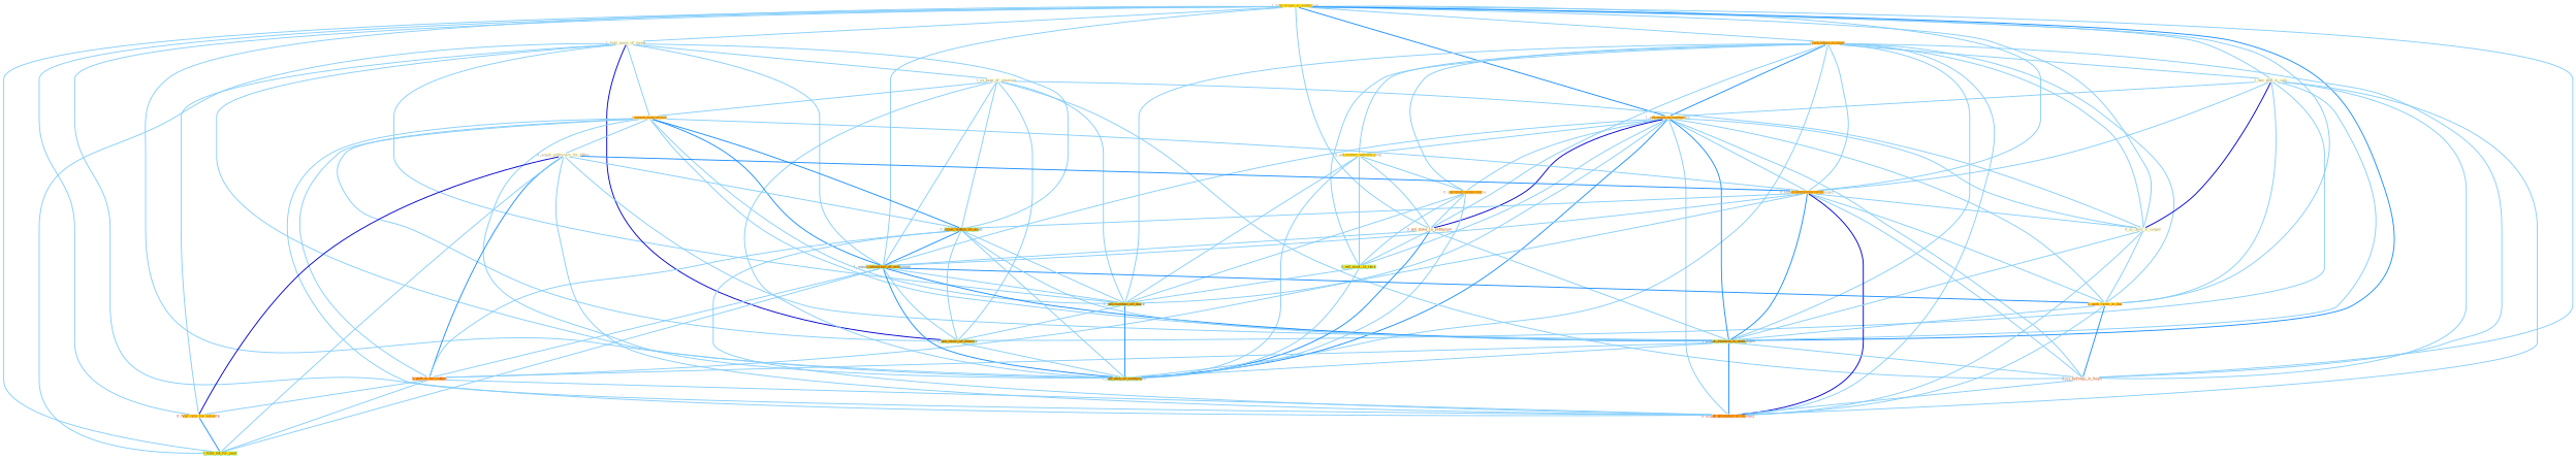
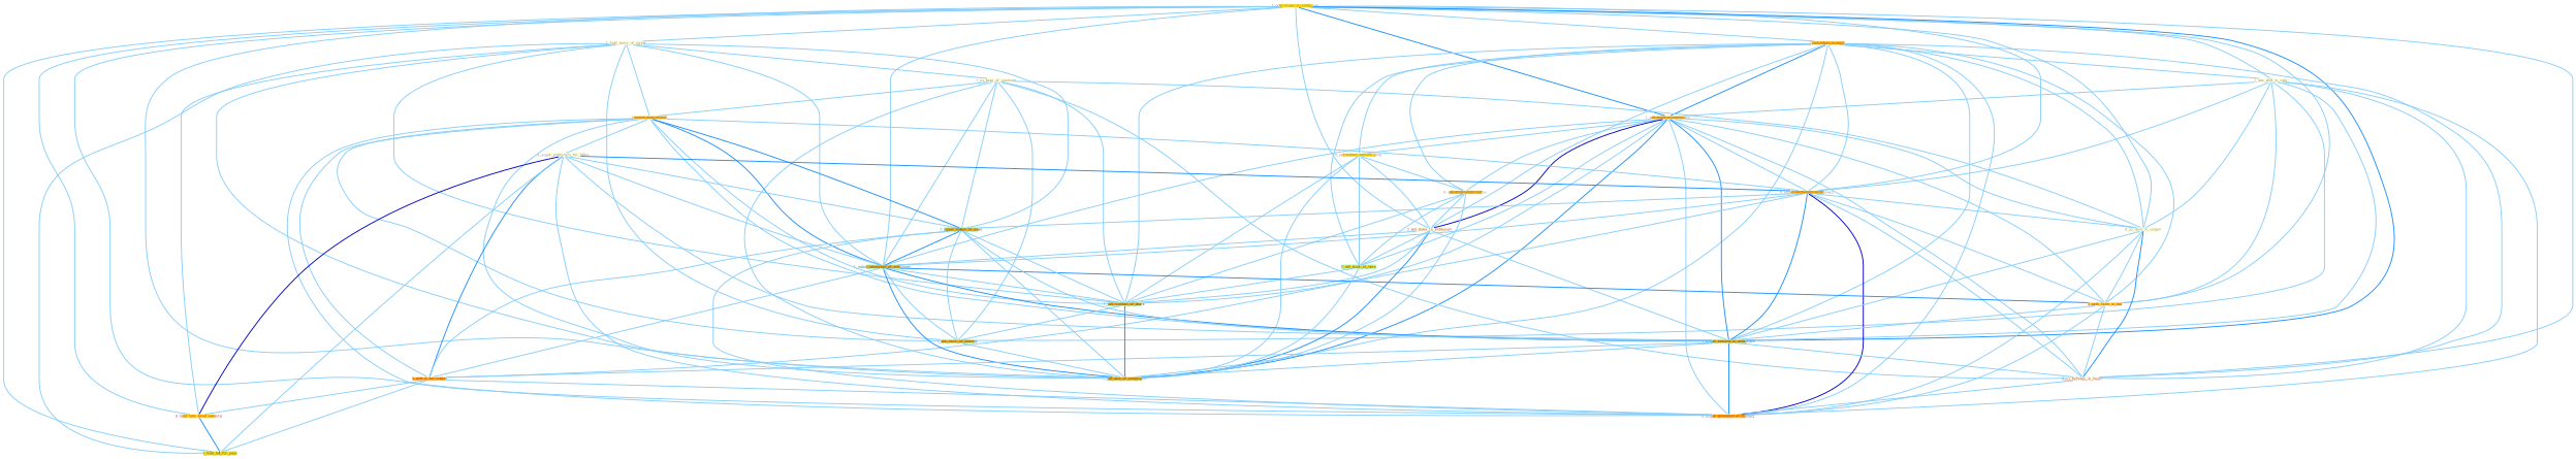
  graph {
    fontname=Ubuntu
    node [color="#ffffe0" fillcolor=orange fixedsize=true fontcolor="#8b7d6b" fontname=Ubuntu fontsize=4 shape=polygon style=filled]
    edge [color="#87cefa" fontname=Ubuntu w=1]
    "1_hold_major_in_entitynam " [fillcolor=gold height=.06 width=.5]
    "1_sell_billion_in_bond " [height=.06 width=.5]
    "1_see_shift_in_valu " [fillcolor=lightyellow height=.06 width=.5]
    "1_hold_some_of_invest " [fillcolor=lightyellow height=.06 width=.5]
    "1_sell_stake_in_entitynam " [height=.06 width=.5]
    "1_us_base_of_yearnum " [fillcolor=lightyellow height=.06 width=.5]
    "1_acquir_busi_of_unit " [height=.06 width=.5]
    "0_sell_institut_without_price " [fillcolor=gold height=.06 width=.5]
    "0_sell_drug_under_name " [height=.06 width=.5]
    "0_acquir_entitynam_for_billion " [fillcolor=lightyellow height=.06 width=.5]
    "0_acquir_entitynam_in_transact " [height=.06 width=.5]
    "0_sell_stake_to_entitynam " [fillcolor=lightyellow fontcolor="#b22222" height=.06 width=.5]
    "0_us_devic_in_surgeri " [fillcolor=lightyellow height=.06 width=.5]
    "0_seek_term_in_bid " [color="#fff0f5" fillcolor=gold fontcolor="#b22222" height=.06 width=.5]
    "0_us_techniqu_in_heart " [color="#fff0f5" fillcolor=lightyellow fontcolor="#b22222" height=.06 width=.5]
    n16 [color="#fff0f5" fontcolor="#b22222" height=.06 label="0_shift_it_for_million" width=.5]
-   "0_hold_rate_for_advertis " [color="#fff0f5" fillcolor=gold fontcolor="#b22222" height=.06 width=.5]
+   "0_hold_rate_for_advertis " [color="#fff0f5" fillcolor=gold fontcolor="#b22222" height=.06 width=.5 label="0_hold_rate_bond_advertis"]
    "0_acquir_laboratori_in_transact " [color="#fff0f5" fontcolor="#b22222" height=.06 width=.5]
    "1_acquir_laboratori_of_entitynam " [color="#BDFCC9" fontcolor="#2f4f4f" height=.06 width=.5]
    "1_acquir_interest_in_entitynam " [color="#BDFCC9" fontcolor="#2f4f4f" height=.06 width=.5]
    "1_hold_bill_for_year " [color="#BDFCC9" fillcolor=gold fontcolor="#2f4f4f" height=.06 width=.5]
    "1_sell_divis_of_entitynam " [color="#BDFCC9" fontcolor="#2f4f4f" height=.06 width=.5]
    "0_sell_stock_at_time " [color="#BDFCC9" fillcolor=gold fontcolor="#2f4f4f" height=.06 width=.5]
    "1_sell_number_of_share " [color="#BDFCC9" fontcolor="#2f4f4f" height=.06 width=.5]
    "1_see_reviv_of_interest " [color="#BDFCC9" fontcolor="#2f4f4f" height=.06 width=.5]
    "1_acquir_million_of_asset " [color="#BDFCC9" fontcolor="#2f4f4f" height=.06 width=.5]
    subgraph sub_1 {
      "1_hold_major_in_entitynam "
      "1_sell_billion_in_bond "
      "1_see_shift_in_valu "
      "1_hold_some_of_invest "
      "1_sell_stake_in_entitynam "
      "1_us_base_of_yearnum "
      "1_acquir_busi_of_unit "
      "0_sell_institut_without_price "
      "0_sell_drug_under_name "
      "0_acquir_entitynam_for_billion "
      "0_acquir_entitynam_in_transact "
      "0_sell_stake_to_entitynam "
      "0_us_devic_in_surgeri "
    }
    subgraph sub_2 {
      "0_seek_term_in_bid "
      "0_us_techniqu_in_heart "
      n16
      "0_hold_rate_for_advertis "
      "0_acquir_laboratori_in_transact "
    }
    "1_hold_major_in_entitynam " -- "1_sell_billion_in_bond "
    "1_hold_major_in_entitynam " -- "1_see_shift_in_valu "
    "1_hold_major_in_entitynam " -- "1_hold_some_of_invest "
    "1_hold_major_in_entitynam " -- "1_sell_stake_in_entitynam " [color="#1e90ff" w=2]
    "1_hold_major_in_entitynam " -- "0_acquir_entitynam_in_transact "
    "1_hold_major_in_entitynam " -- "0_sell_stake_to_entitynam "
    "1_hold_major_in_entitynam " -- "0_us_devic_in_surgeri "
    "1_hold_major_in_entitynam " -- "0_seek_term_in_bid "
    "1_hold_major_in_entitynam " -- "0_us_techniqu_in_heart "
    "1_hold_major_in_entitynam " -- "0_hold_rate_for_advertis "
    "1_hold_major_in_entitynam " -- "0_acquir_laboratori_in_transact "
    "1_hold_major_in_entitynam " -- "1_acquir_laboratori_of_entitynam "
    "1_hold_major_in_entitynam " -- "1_acquir_interest_in_entitynam " [color="#1e90ff" w=2]
    "1_hold_major_in_entitynam " -- "1_hold_bill_for_year "
    "1_hold_major_in_entitynam " -- "1_sell_divis_of_entitynam "
    "1_sell_billion_in_bond " -- "1_see_shift_in_valu "
    "1_sell_billion_in_bond " -- "1_sell_stake_in_entitynam " [color="#1e90ff" w=2]
    "1_sell_billion_in_bond " -- "0_sell_institut_without_price "
    "1_sell_billion_in_bond " -- "0_sell_drug_under_name "
    "1_sell_billion_in_bond " -- "0_acquir_entitynam_in_transact "
    "1_sell_billion_in_bond " -- "0_sell_stake_to_entitynam "
    "1_sell_billion_in_bond " -- "0_us_devic_in_surgeri "
    "1_sell_billion_in_bond " -- "0_seek_term_in_bid "
    "1_sell_billion_in_bond " -- "0_us_techniqu_in_heart "
    "1_sell_billion_in_bond " -- "0_acquir_laboratori_in_transact "
    "1_sell_billion_in_bond " -- "1_acquir_interest_in_entitynam "
    "1_sell_billion_in_bond " -- "1_sell_divis_of_entitynam "
    "1_sell_billion_in_bond " -- "0_sell_stock_at_time "
    "1_sell_billion_in_bond " -- "1_sell_number_of_share "
    "1_see_shift_in_valu " -- "1_sell_stake_in_entitynam "
    "1_see_shift_in_valu " -- "0_acquir_entitynam_in_transact "
-   "1_see_shift_in_valu " -- "0_us_devic_in_surgeri " [color="#0000cd"]
+   "1_see_shift_in_valu " -- "0_us_devic_in_surgeri "
    "1_see_shift_in_valu " -- "0_seek_term_in_bid "
    "1_see_shift_in_valu " -- "0_us_techniqu_in_heart "
    "1_see_shift_in_valu " -- "0_acquir_laboratori_in_transact "
    "1_see_shift_in_valu " -- "1_acquir_interest_in_entitynam "
    "1_see_shift_in_valu " -- "1_see_reviv_of_interest "
    "1_hold_some_of_invest " -- "1_us_base_of_yearnum "
    "1_hold_some_of_invest " -- "1_acquir_busi_of_unit "
    "1_hold_some_of_invest " -- "0_hold_rate_for_advertis "
    "1_hold_some_of_invest " -- "1_acquir_laboratori_of_entitynam "
    "1_hold_some_of_invest " -- "1_hold_bill_for_year "
    "1_hold_some_of_invest " -- "1_sell_divis_of_entitynam "
    "1_hold_some_of_invest " -- "1_sell_number_of_share "
-   "1_hold_some_of_invest " -- "1_see_reviv_of_interest " [color="#0000cd"]
+   "1_hold_some_of_invest " -- "1_see_reviv_of_interest "
    "1_hold_some_of_invest " -- "1_acquir_million_of_asset "
    "1_sell_stake_in_entitynam " -- "0_sell_institut_without_price "
    "1_sell_stake_in_entitynam " -- "0_sell_drug_under_name "
    "1_sell_stake_in_entitynam " -- "0_acquir_entitynam_in_transact "
    "1_sell_stake_in_entitynam " -- "0_sell_stake_to_entitynam " [color="#0000cd" w=3]
    "1_sell_stake_in_entitynam " -- "0_us_devic_in_surgeri "
    "1_sell_stake_in_entitynam " -- "0_seek_term_in_bid "
    "1_sell_stake_in_entitynam " -- "0_us_techniqu_in_heart "
    "1_sell_stake_in_entitynam " -- "0_acquir_laboratori_in_transact "
    "1_sell_stake_in_entitynam " -- "1_acquir_laboratori_of_entitynam "
    "1_sell_stake_in_entitynam " -- "1_acquir_interest_in_entitynam " [color="#1e90ff" w=2]
    "1_sell_stake_in_entitynam " -- "1_sell_divis_of_entitynam " [color="#1e90ff" w=2]
    "1_sell_stake_in_entitynam " -- "0_sell_stock_at_time "
    "1_sell_stake_in_entitynam " -- "1_sell_number_of_share "
    "1_us_base_of_yearnum " -- "1_acquir_busi_of_unit "
    "1_us_base_of_yearnum " -- "0_us_devic_in_surgeri "
    "1_us_base_of_yearnum " -- "0_us_techniqu_in_heart "
    "1_us_base_of_yearnum " -- "1_acquir_laboratori_of_entitynam "
    "1_us_base_of_yearnum " -- "1_sell_divis_of_entitynam "
    "1_us_base_of_yearnum " -- "1_sell_number_of_share "
    "1_us_base_of_yearnum " -- "1_see_reviv_of_interest "
    "1_us_base_of_yearnum " -- "1_acquir_million_of_asset "
    "1_acquir_busi_of_unit " -- "0_acquir_entitynam_for_billion "
    "1_acquir_busi_of_unit " -- "0_acquir_entitynam_in_transact "
    "1_acquir_busi_of_unit " -- n16
    "1_acquir_busi_of_unit " -- "0_acquir_laboratori_in_transact "
    "1_acquir_busi_of_unit " -- "1_acquir_laboratori_of_entitynam " [color="#1e90ff" w=2]
    "1_acquir_busi_of_unit " -- "1_acquir_interest_in_entitynam "
    "1_acquir_busi_of_unit " -- "1_sell_divis_of_entitynam "
    "1_acquir_busi_of_unit " -- "1_sell_number_of_share "
    "1_acquir_busi_of_unit " -- "1_see_reviv_of_interest "
    "1_acquir_busi_of_unit " -- "1_acquir_million_of_asset " [color="#1e90ff" w=2]
    "0_sell_institut_without_price " -- "0_sell_drug_under_name "
    "0_sell_institut_without_price " -- "0_sell_stake_to_entitynam "
    "0_sell_institut_without_price " -- "1_sell_divis_of_entitynam "
    "0_sell_institut_without_price " -- "0_sell_stock_at_time "
    "0_sell_institut_without_price " -- "1_sell_number_of_share "
    "0_sell_drug_under_name " -- "0_sell_stake_to_entitynam "
    "0_sell_drug_under_name " -- "1_sell_divis_of_entitynam "
    "0_sell_drug_under_name " -- "0_sell_stock_at_time "
    "0_sell_drug_under_name " -- "1_sell_number_of_share "
    "0_acquir_entitynam_for_billion " -- "0_acquir_entitynam_in_transact " [color="#1e90ff" w=2]
    "0_acquir_entitynam_for_billion " -- n16 [color="#1e90ff" w=2]
    "0_acquir_entitynam_for_billion " -- "0_hold_rate_for_advertis " [color="#0000cd"]
    "0_acquir_entitynam_for_billion " -- "0_acquir_laboratori_in_transact "
-   "1_hold_bill_for_year " -- "1_acquir_laboratori_of_entitynam "
+   "0_acquir_entitynam_for_billion " -- "1_acquir_laboratori_of_entitynam "
    "0_acquir_entitynam_for_billion " -- "1_acquir_interest_in_entitynam "
    "0_acquir_entitynam_for_billion " -- "1_hold_bill_for_year "
    "0_acquir_entitynam_for_billion " -- "1_acquir_million_of_asset "
    "0_acquir_entitynam_in_transact " -- "0_us_devic_in_surgeri "
    "0_acquir_entitynam_in_transact " -- "0_seek_term_in_bid "
    "0_acquir_entitynam_in_transact " -- "0_us_techniqu_in_heart "
    "0_acquir_entitynam_in_transact " -- n16
    "0_acquir_entitynam_in_transact " -- "0_acquir_laboratori_in_transact " [color="#0000cd" w=3]
    "0_acquir_entitynam_in_transact " -- "1_acquir_laboratori_of_entitynam "
    "0_acquir_entitynam_in_transact " -- "1_acquir_interest_in_entitynam " [color="#1e90ff" w=2]
    "0_acquir_entitynam_in_transact " -- "1_acquir_million_of_asset "
    "0_sell_stake_to_entitynam " -- "1_acquir_laboratori_of_entitynam "
    "0_sell_stake_to_entitynam " -- "1_acquir_interest_in_entitynam "
    "0_sell_stake_to_entitynam " -- "1_sell_divis_of_entitynam " [color="#1e90ff" w=2]
    "0_sell_stake_to_entitynam " -- "0_sell_stock_at_time "
+   "0_sell_stake_to_entitynam " -- "1_sell_number_of_share "
    "0_us_devic_in_surgeri " -- "0_seek_term_in_bid "
+   "0_us_devic_in_surgeri " -- "0_us_techniqu_in_heart " [color="#1e90ff" w=2]
    "0_us_devic_in_surgeri " -- "0_acquir_laboratori_in_transact "
    "0_us_devic_in_surgeri " -- "1_acquir_interest_in_entitynam "
-   "0_seek_term_in_bid " -- "0_us_techniqu_in_heart " [color="#1e90ff"]
+   "0_seek_term_in_bid " -- "0_us_techniqu_in_heart "
    "0_seek_term_in_bid " -- "0_acquir_laboratori_in_transact "
    "0_seek_term_in_bid " -- "1_acquir_interest_in_entitynam "
    "0_us_techniqu_in_heart " -- "0_acquir_laboratori_in_transact "
    n16 -- "0_hold_rate_for_advertis "
    n16 -- "0_acquir_laboratori_in_transact "
    n16 -- "1_hold_bill_for_year "
    "0_hold_rate_for_advertis " -- "1_hold_bill_for_year " [color="#1e90ff" w=2]
    "1_acquir_laboratori_of_entitynam " -- "0_seek_term_in_bid " [color="#1e90ff" w=2]
    "1_acquir_laboratori_of_entitynam " -- n16
    "1_acquir_laboratori_of_entitynam " -- "1_acquir_interest_in_entitynam " [color="#1e90ff" w=2]
    "1_acquir_laboratori_of_entitynam " -- "1_sell_divis_of_entitynam " [color="#1e90ff" w=2]
    "1_acquir_laboratori_of_entitynam " -- "1_sell_number_of_share "
    "1_acquir_laboratori_of_entitynam " -- "1_see_reviv_of_interest "
    "1_acquir_interest_in_entitynam " -- "0_us_techniqu_in_heart "
    "1_acquir_interest_in_entitynam " -- n16
    "1_acquir_interest_in_entitynam " -- "0_acquir_laboratori_in_transact " [color="#1e90ff" w=2]
    "1_acquir_interest_in_entitynam " -- "1_sell_divis_of_entitynam "
    "0_sell_stock_at_time " -- "1_sell_divis_of_entitynam "
    "0_sell_stock_at_time " -- "1_sell_number_of_share "
    "1_sell_number_of_share " -- "1_sell_divis_of_entitynam " [color="#1e90ff" w=2]
    "1_sell_number_of_share " -- "1_see_reviv_of_interest "
    "1_see_reviv_of_interest " -- "1_sell_divis_of_entitynam "
    "1_acquir_million_of_asset " -- n16
    "1_acquir_million_of_asset " -- "0_acquir_laboratori_in_transact "
    "1_acquir_million_of_asset " -- "1_acquir_laboratori_of_entitynam " [color="#1e90ff" w=2]
    "1_acquir_million_of_asset " -- "1_acquir_interest_in_entitynam "
    "1_acquir_million_of_asset " -- "1_sell_divis_of_entitynam "
    "1_acquir_million_of_asset " -- "1_sell_number_of_share "
    "1_acquir_million_of_asset " -- "1_see_reviv_of_interest "
  }
